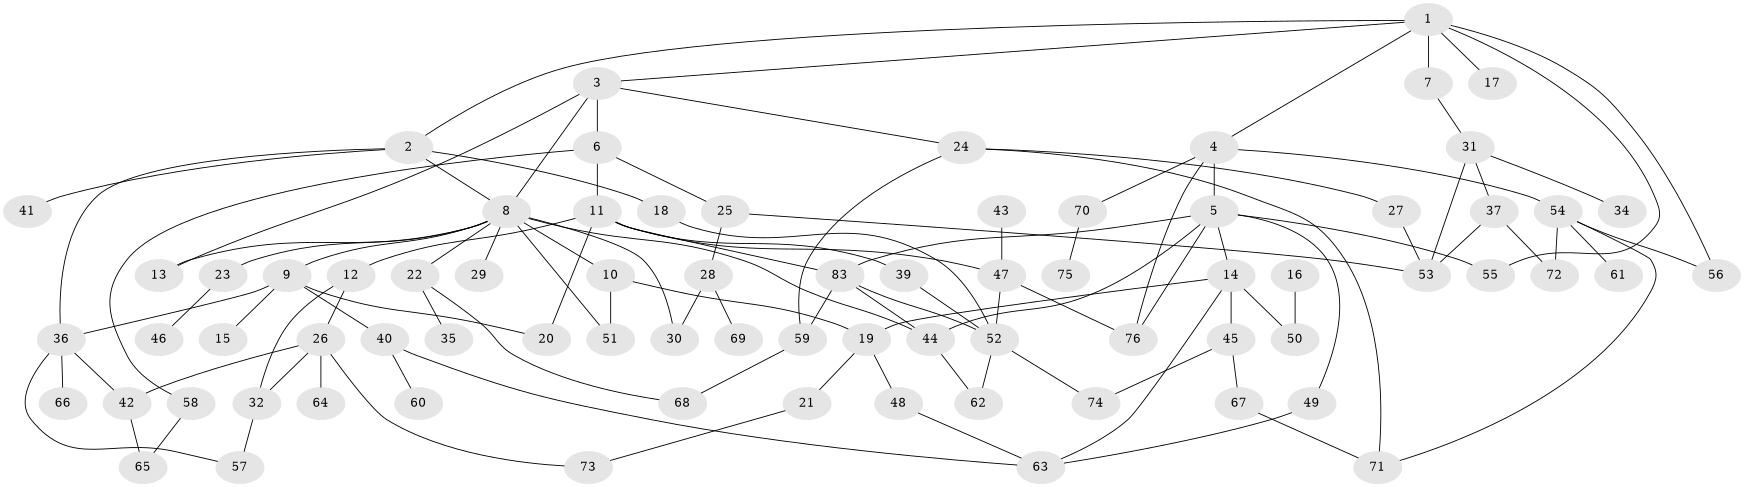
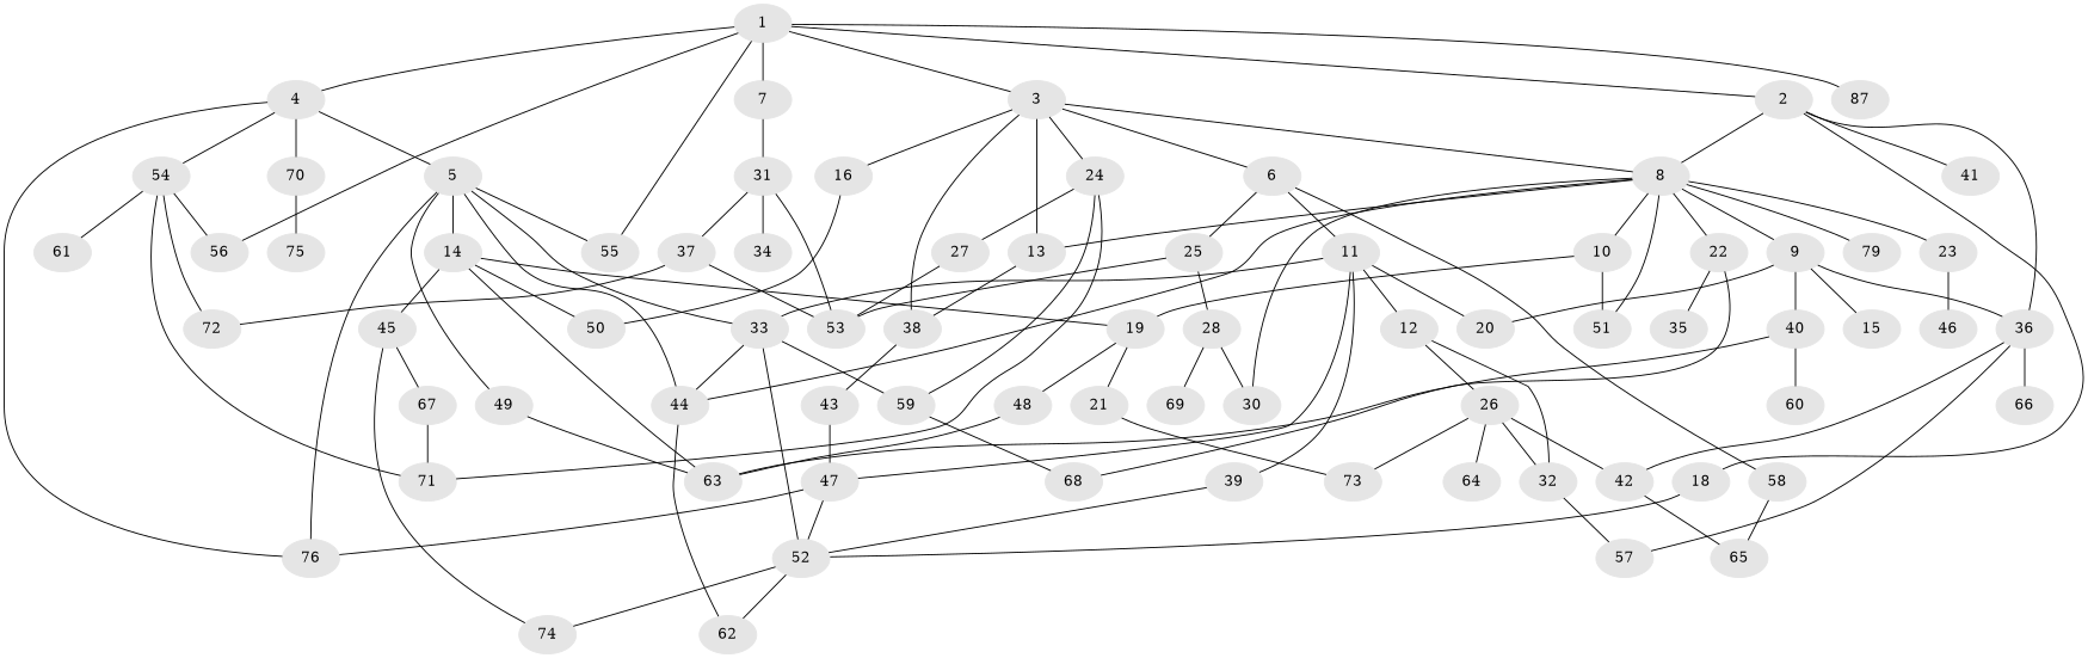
  graph {
    node [color=gray90 style=filled]
    1
    2
    3
    4
    7
-   17
+   17 [label=87]
    55
    56
    8
    18
    36
    41
    6
    13
    16
    24
+   38
    5
    54
    70
    76
    31
    44
    9
    10
    22
    23
-   29
+   29 [label=79]
    30
    51
    52
    42
    57
    66
    11
    25
    58
    50
    27
    59
    71
    43
    14
-   33 [label=83]
+   33
    49
    72
    61
    75
    19
    45
    63
    62
    20
    12
    39
    47
    28
    53
    65
    34
    37
    15
    40
    35
    68
    46
    60
    21
    48
    26
    32
    64
    73
    67
    74
    69
    1 -- 2
    1 -- 3
    1 -- 4
    1 -- 7
    1 -- 17
    1 -- 55
    1 -- 56
    2 -- 8
    2 -- 18
    2 -- 36
    2 -- 41
    3 -- 8
    3 -- 6
    3 -- 13
+   3 -- 16
    3 -- 24
+   3 -- 38
    4 -- 5
    4 -- 54
    4 -- 70
    4 -- 76
    7 -- 31
    8 -- 13
    8 -- 44
    8 -- 9
    8 -- 10
    8 -- 22
    8 -- 23
    8 -- 29
    8 -- 30
    8 -- 51
    18 -- 52
    36 -- 42
    36 -- 57
    36 -- 66
    6 -- 11
    6 -- 25
    6 -- 58
+   13 -- 38
    16 -- 50
    24 -- 27
    24 -- 59
    24 -- 71
+   38 -- 43
    5 -- 55
    5 -- 76
    5 -- 44
    5 -- 14
    5 -- 33
    5 -- 49
    54 -- 56
    54 -- 71
    54 -- 72
    54 -- 61
    70 -- 75
    31 -- 53
    31 -- 34
    31 -- 37
    44 -- 62
    9 -- 36
    9 -- 20
    9 -- 15
    9 -- 40
    10 -- 51
    10 -- 19
    22 -- 35
    22 -- 68
    23 -- 46
    52 -- 62
    52 -- 74
    42 -- 65
    11 -- 33
    11 -- 20
    11 -- 12
    11 -- 39
    11 -- 47
    25 -- 28
    25 -- 53
    58 -- 65
    27 -- 53
    59 -- 68
    43 -- 47
    14 -- 50
    14 -- 19
    14 -- 45
    14 -- 63
    33 -- 44
    33 -- 52
    33 -- 59
    49 -- 63
    19 -- 21
    19 -- 48
    45 -- 67
    45 -- 74
    12 -- 26
    12 -- 32
    39 -- 52
    47 -- 76
    47 -- 52
    28 -- 30
    28 -- 69
    37 -- 72
    37 -- 53
    40 -- 63
    40 -- 60
    21 -- 73
    48 -- 63
    26 -- 42
    26 -- 32
    26 -- 64
    26 -- 73
    32 -- 57
    67 -- 71
  }
